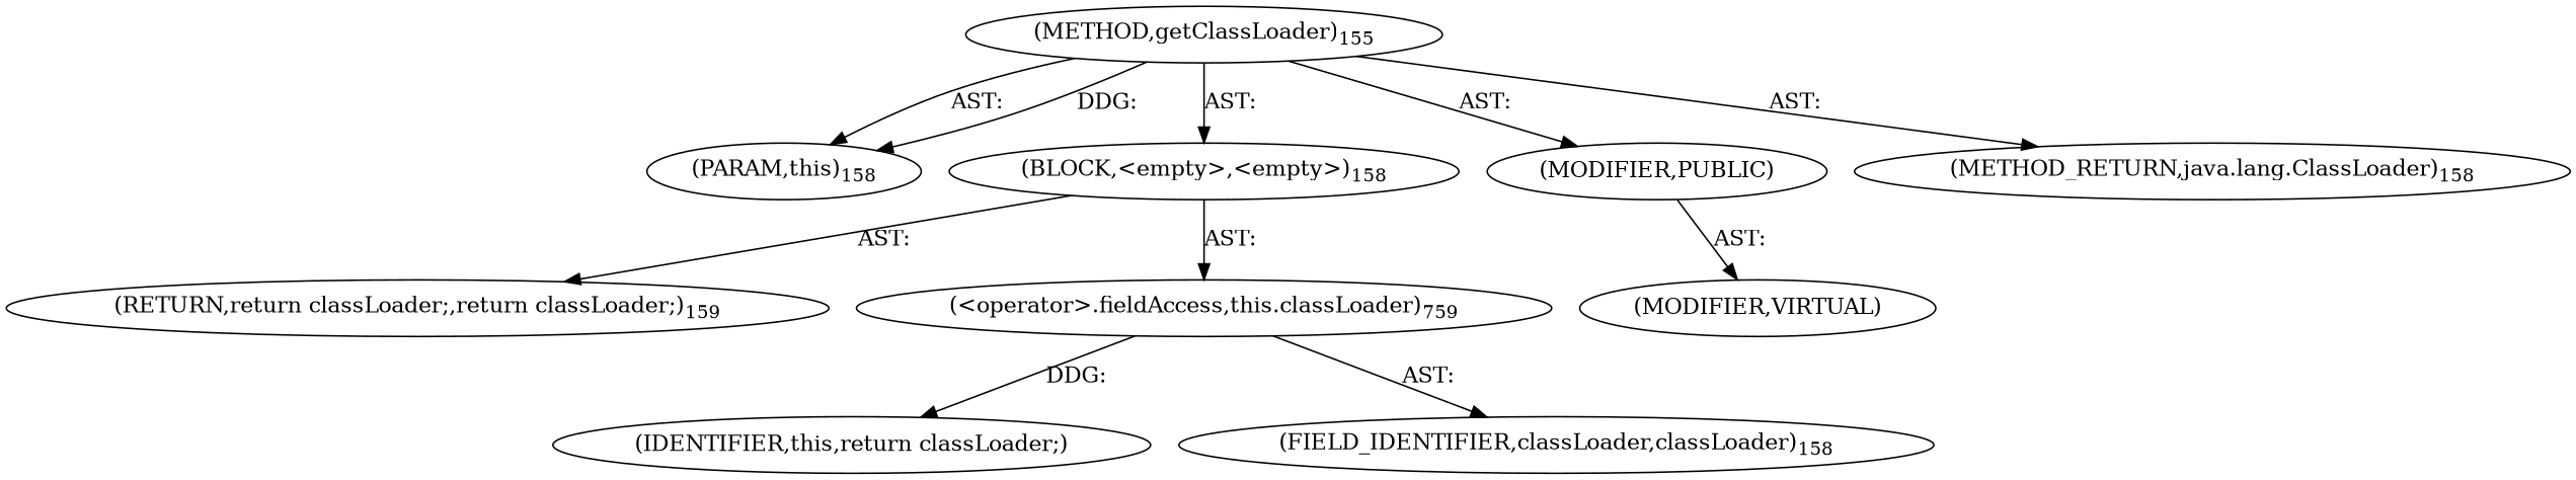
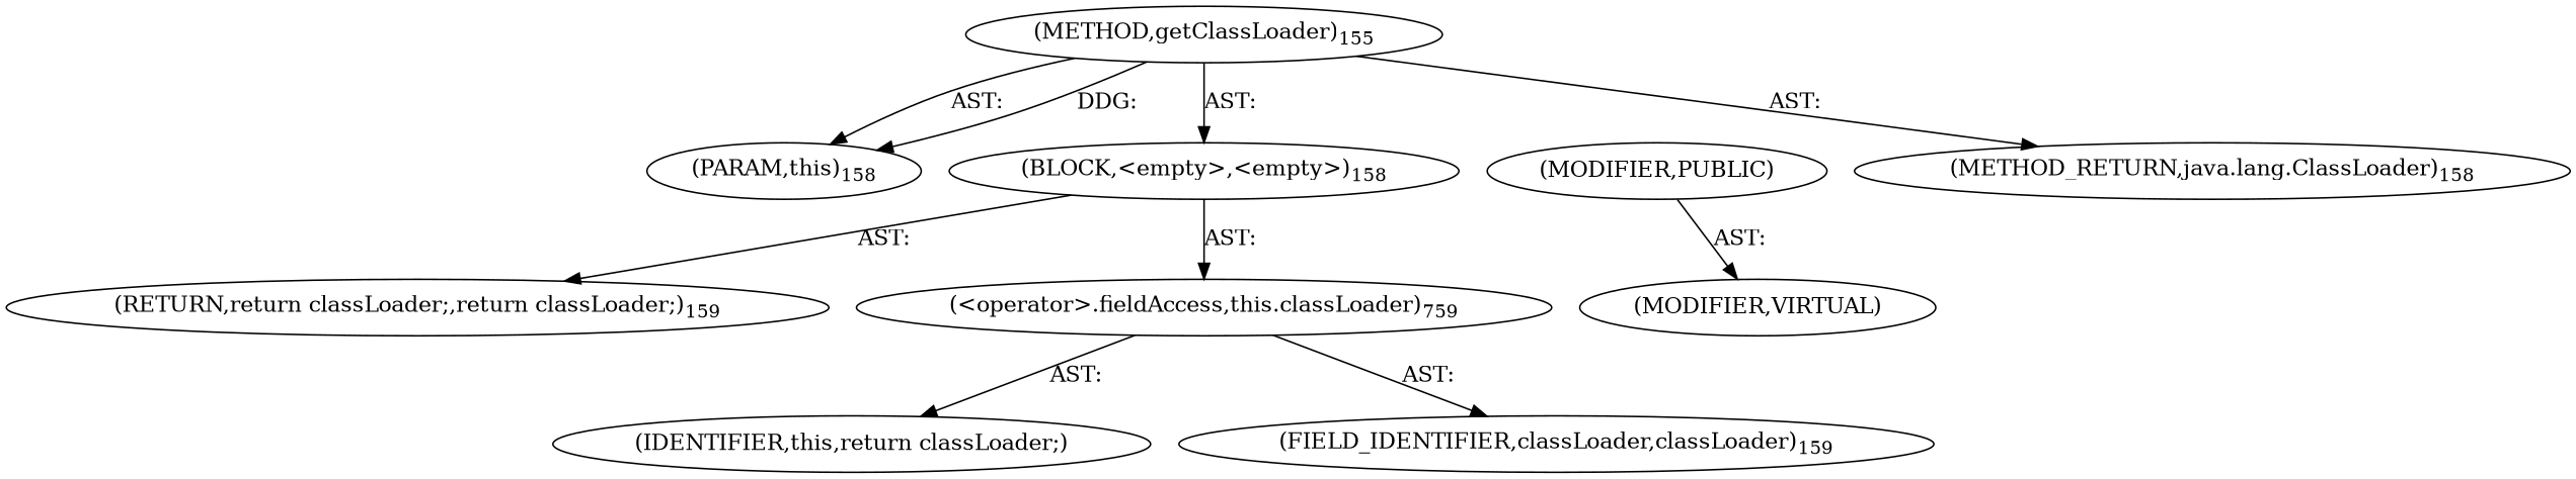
  digraph {
    n1 [label=<(METHOD,getClassLoader)<SUB>155</SUB>>]
    n2 [label=<(PARAM,this)<SUB>158</SUB>>]
    n3 [label=<(BLOCK,&lt;empty&gt;,&lt;empty&gt;)<SUB>158</SUB>>]
    n4 [label=<(MODIFIER,PUBLIC)>]
    n5 [label=<(METHOD_RETURN,java.lang.ClassLoader)<SUB>158</SUB>>]
    n6 [label=<(RETURN,return classLoader;,return classLoader;)<SUB>159</SUB>>]
    n7 [label=<(&lt;operator&gt;.fieldAccess,this.classLoader)<SUB>759</SUB>>]
    n8 [label=<(MODIFIER,VIRTUAL)>]
    n9 [label=<(IDENTIFIER,this,return classLoader;)>]
-   n10 [label=<(FIELD_IDENTIFIER,classLoader,classLoader)<SUB>158</SUB>>]
+   n10 [label=<(FIELD_IDENTIFIER,classLoader,classLoader)<SUB>159</SUB>>]
    n1 -> n2 [label="AST: "]
    n1 -> n2 [label="DDG: "]
    n1 -> n3 [label="AST: "]
-   n1 -> n4 [label="AST: "]
    n1 -> n5 [label="AST: "]
    n3 -> n6 [label="AST: "]
    n3 -> n7 [label="AST: "]
    n4 -> n8 [label="AST: "]
-   n7 -> n9 [label="DDG: "]
+   n7 -> n9 [label="AST: "]
    n7 -> n10 [label="AST: "]
  }
